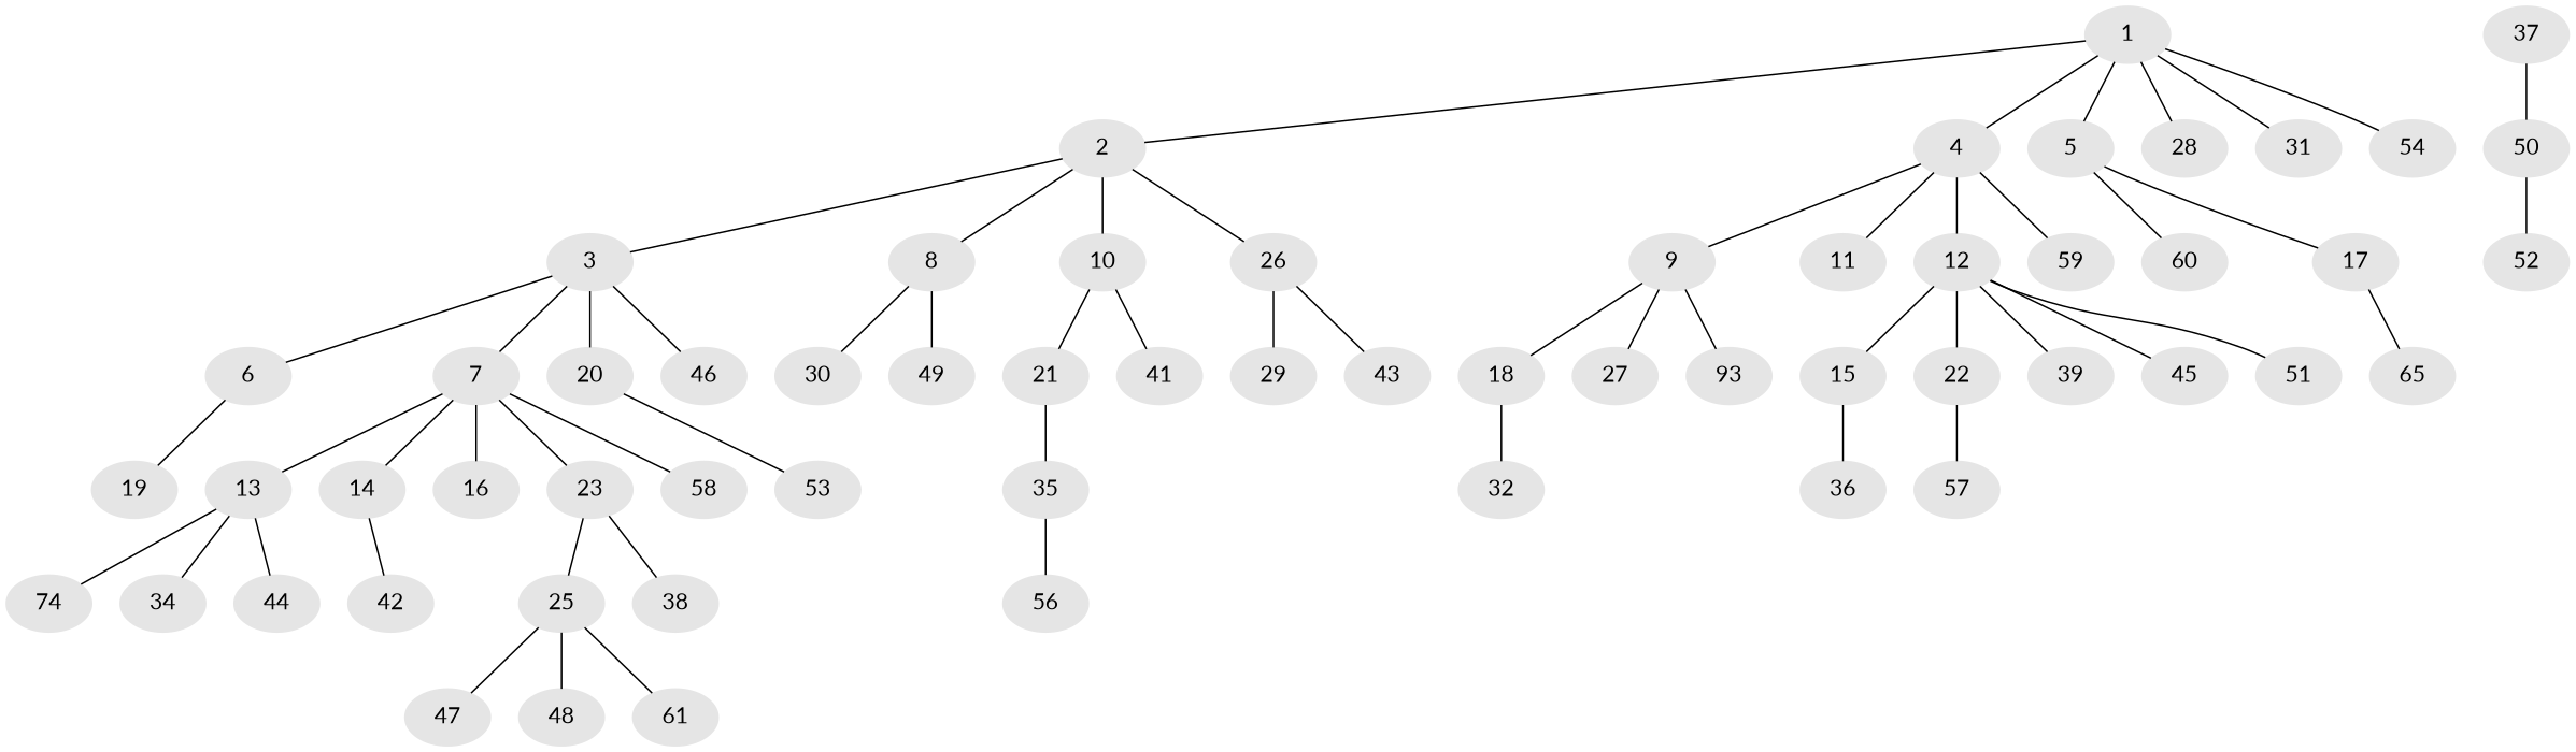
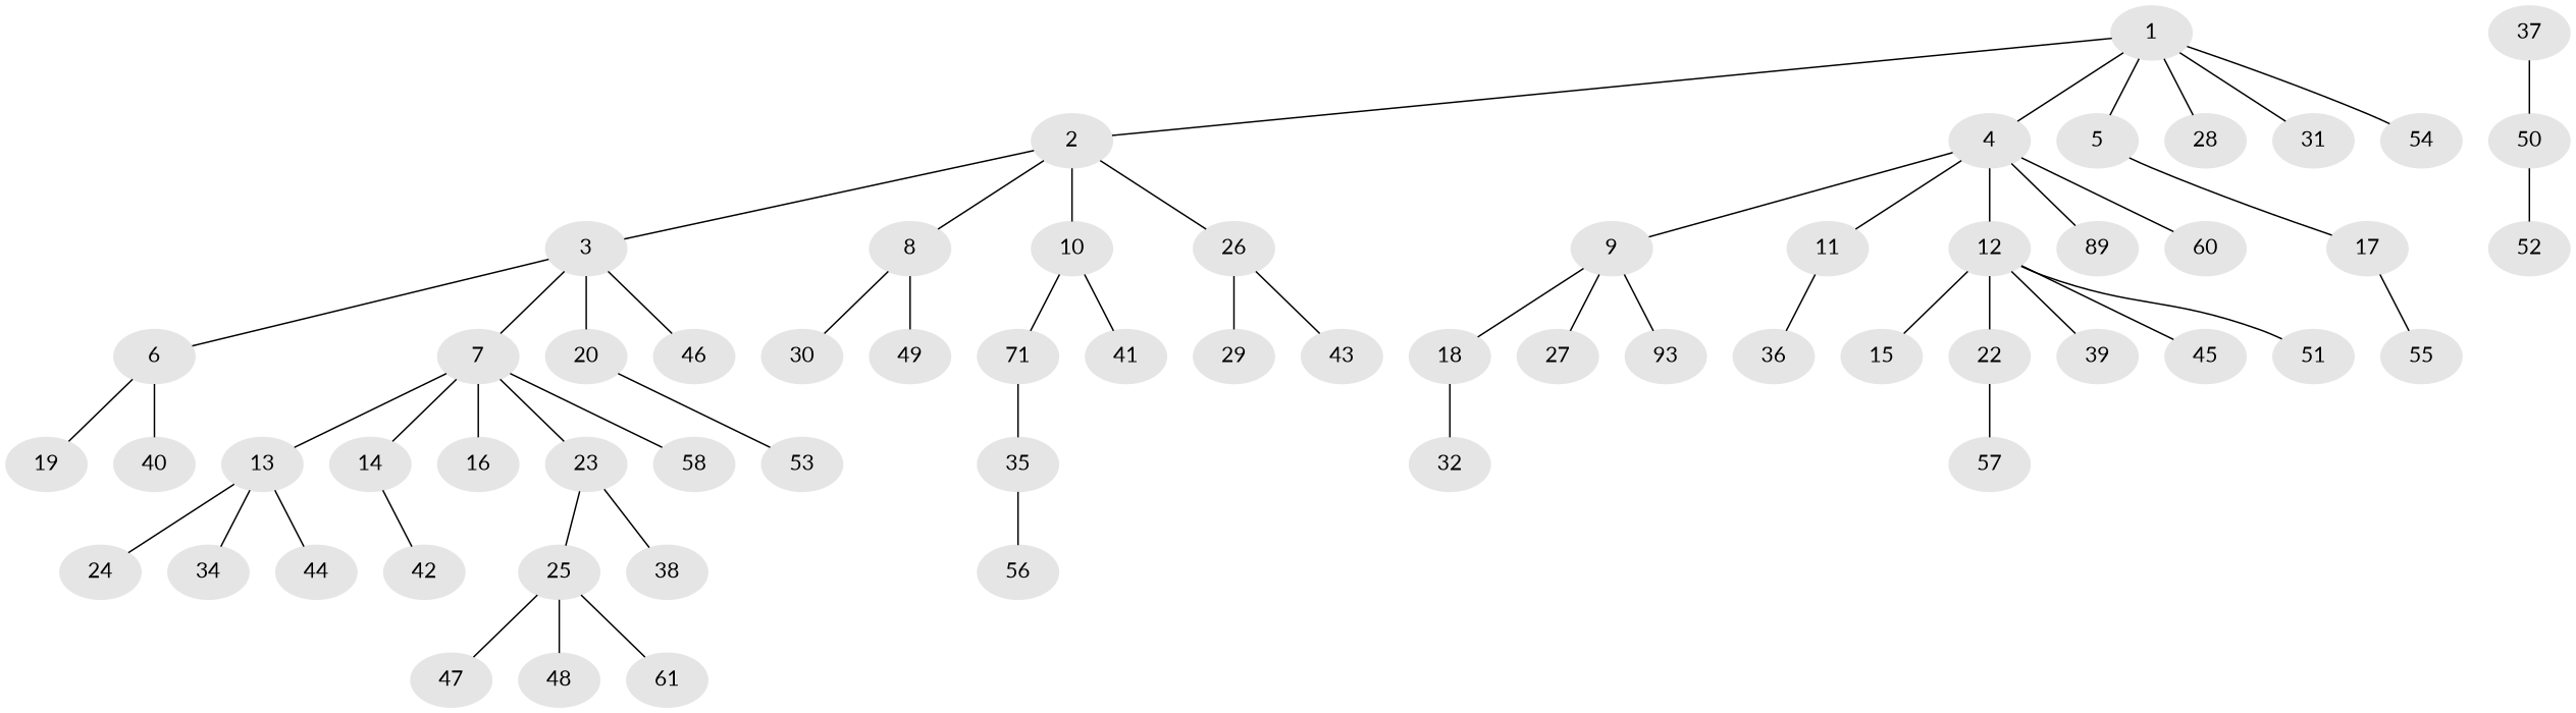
  graph {
    fontname=Lato
    node [color=gray90 fontname=Lato style=filled]
    edge [fontname=Lato]
    1
    2
    4
    5
    28
    31
    54
    3
    8
    10
    26
    9
    11
    12
-   59
+   59 [label=89]
    60
    17
    6
    7
    20
    46
    30
    49
-   21
+   21 [label=71]
    41
    29
    43
    19
+   40
    13
    14
    16
    23
    58
    53
    18
    27
    n38 [label=93]
    36
    15
    22
    39
    45
    51
-   55 [label=65]
+   55
    37
    50
-   24 [label=74]
+   24
    34
    44
    42
    25
    38
    32
    35
    57
    56
    47
    48
    61
    52
    1 -- 2
    1 -- 4
    1 -- 5
    1 -- 28
    1 -- 31
    1 -- 54
    2 -- 3
    2 -- 8
    2 -- 10
    2 -- 26
    4 -- 9
    4 -- 11
    4 -- 12
    4 -- 59
-   5 -- 60
+   4 -- 60
    5 -- 17
    3 -- 6
    3 -- 7
    3 -- 20
    3 -- 46
    8 -- 30
    8 -- 49
    10 -- 21
    10 -- 41
    26 -- 29
    26 -- 43
    9 -- 18
    9 -- 27
    9 -- n38
-   15 -- 36
+   11 -- 36
    12 -- 15
    12 -- 22
    12 -- 39
    12 -- 45
    12 -- 51
    17 -- 55
    6 -- 19
+   6 -- 40
    7 -- 13
    7 -- 14
    7 -- 16
    7 -- 23
    7 -- 58
    20 -- 53
    21 -- 35
    13 -- 24
    13 -- 34
    13 -- 44
    14 -- 42
    23 -- 25
    23 -- 38
    18 -- 32
    22 -- 57
    37 -- 50
    50 -- 52
    25 -- 47
    25 -- 48
    25 -- 61
    35 -- 56
  }
